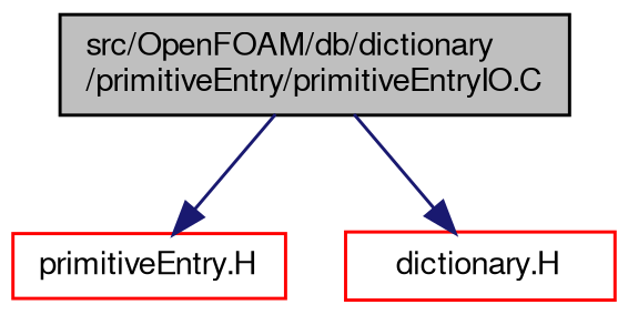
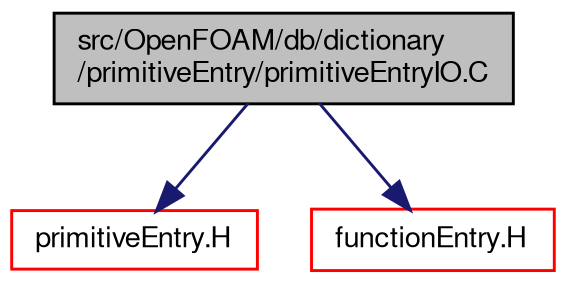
  digraph {
    node [color=red fontname=FreeSans fontsize=10 shape=record]
    edge [color=midnightblue fontname=FreeSans fontsize=10 labelfontname=FreeSans labelfontsize=10 style=solid]
    n1 [color=black fillcolor=grey75 fontcolor=black height=0.2 label="src/OpenFOAM/db/dictionary\l/primitiveEntry/primitiveEntryIO.C" style=filled width=0.4]
    n2 [height=0.2 label="primitiveEntry.H" width=0.4]
-   n3 [height=0.2 label="dictionary.H" width=0.4]
+   n3 [height=0.2 label="functionEntry.H" width=0.4]
    n1 -> n2
    n1 -> n3
  }
